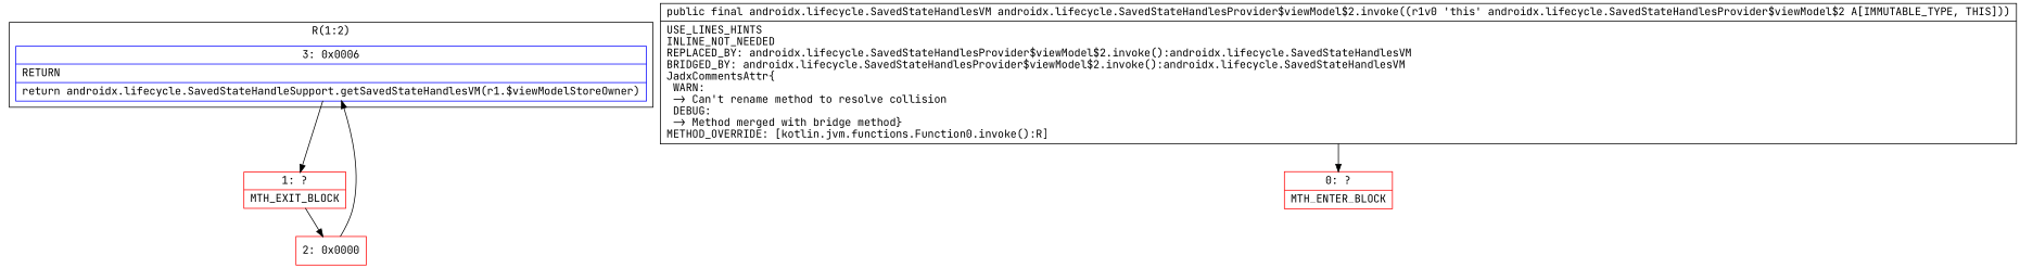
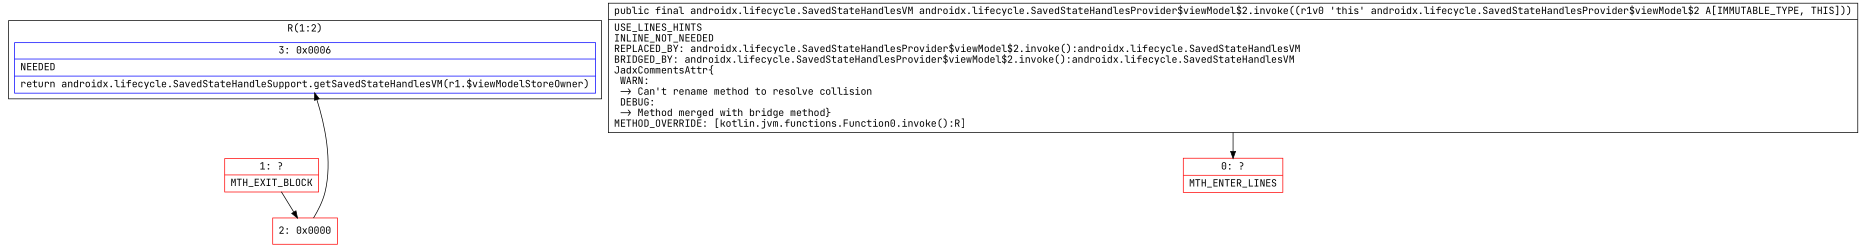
  digraph {
    fontname="JetBrains Mono"
    node [color=red fontname="JetBrains Mono" shape=record]
    edge [fontname="JetBrains Mono"]
-   n1 [color=blue label="{3\:\ 0x0006|RETURN\l|return androidx.lifecycle.SavedStateHandleSupport.getSavedStateHandlesVM(r1.$viewModelStoreOwner)\l}"]
+   n1 [color=blue label="{3\:\ 0x0006|NEEDED\l|return androidx.lifecycle.SavedStateHandleSupport.getSavedStateHandlesVM(r1.$viewModelStoreOwner)\l}"]
    n2 [label="{1\:\ ?|MTH_EXIT_BLOCK\l}"]
    n3 [label="{2\:\ 0x0000}"]
-   n4 [label="{0\:\ ?|MTH_ENTER_BLOCK\l}"]
+   n4 [label="{0\:\ ?|MTH_ENTER_LINES\l}"]
    n5 [label="{public final androidx.lifecycle.SavedStateHandlesVM androidx.lifecycle.SavedStateHandlesProvider$viewModel$2.invoke((r1v0 'this' androidx.lifecycle.SavedStateHandlesProvider$viewModel$2 A[IMMUTABLE_TYPE, THIS]))  | USE_LINES_HINTS\lINLINE_NOT_NEEDED\lREPLACED_BY: androidx.lifecycle.SavedStateHandlesProvider$viewModel$2.invoke():androidx.lifecycle.SavedStateHandlesVM\lBRIDGED_BY: androidx.lifecycle.SavedStateHandlesProvider$viewModel$2.invoke():androidx.lifecycle.SavedStateHandlesVM\lJadxCommentsAttr\{\l WARN: \l \-\> Can't rename method to resolve collision\l DEBUG: \l \-\> Method merged with bridge method\}\lMETHOD_OVERRIDE: [kotlin.jvm.functions.Function0.invoke():R]\l}" color=""]
    subgraph cluster_1 {
      label="R(1:2)"
      n1
    }
-   n1 -> n2
    n2 -> n3
    n3 -> n1
    n5 -> n4
  }
